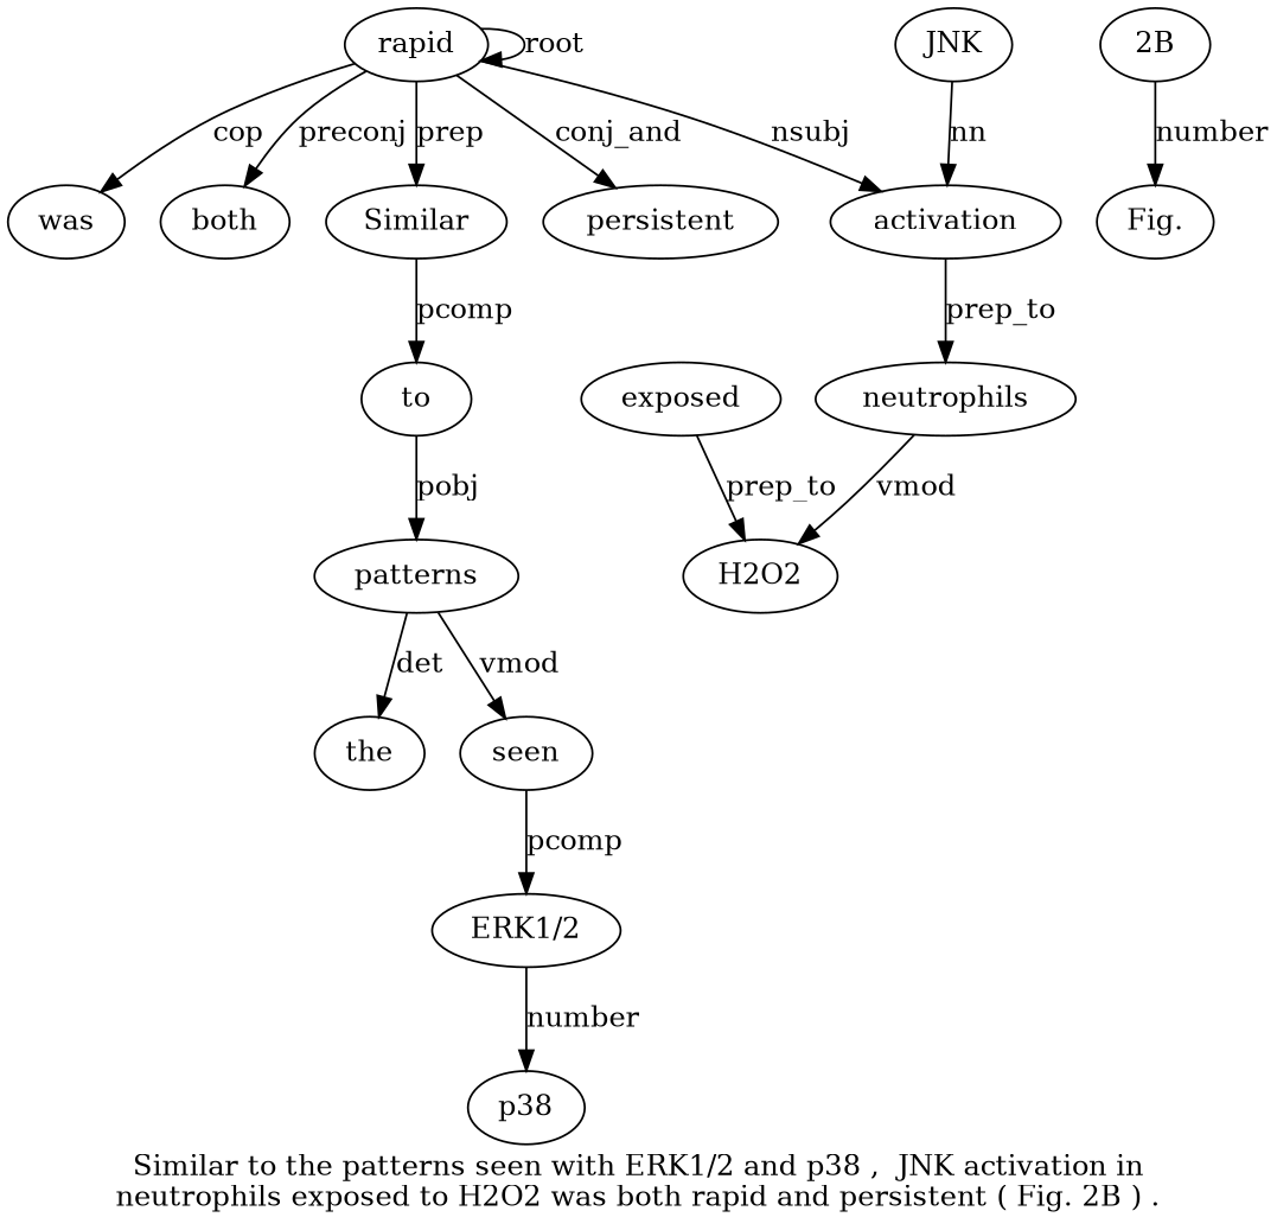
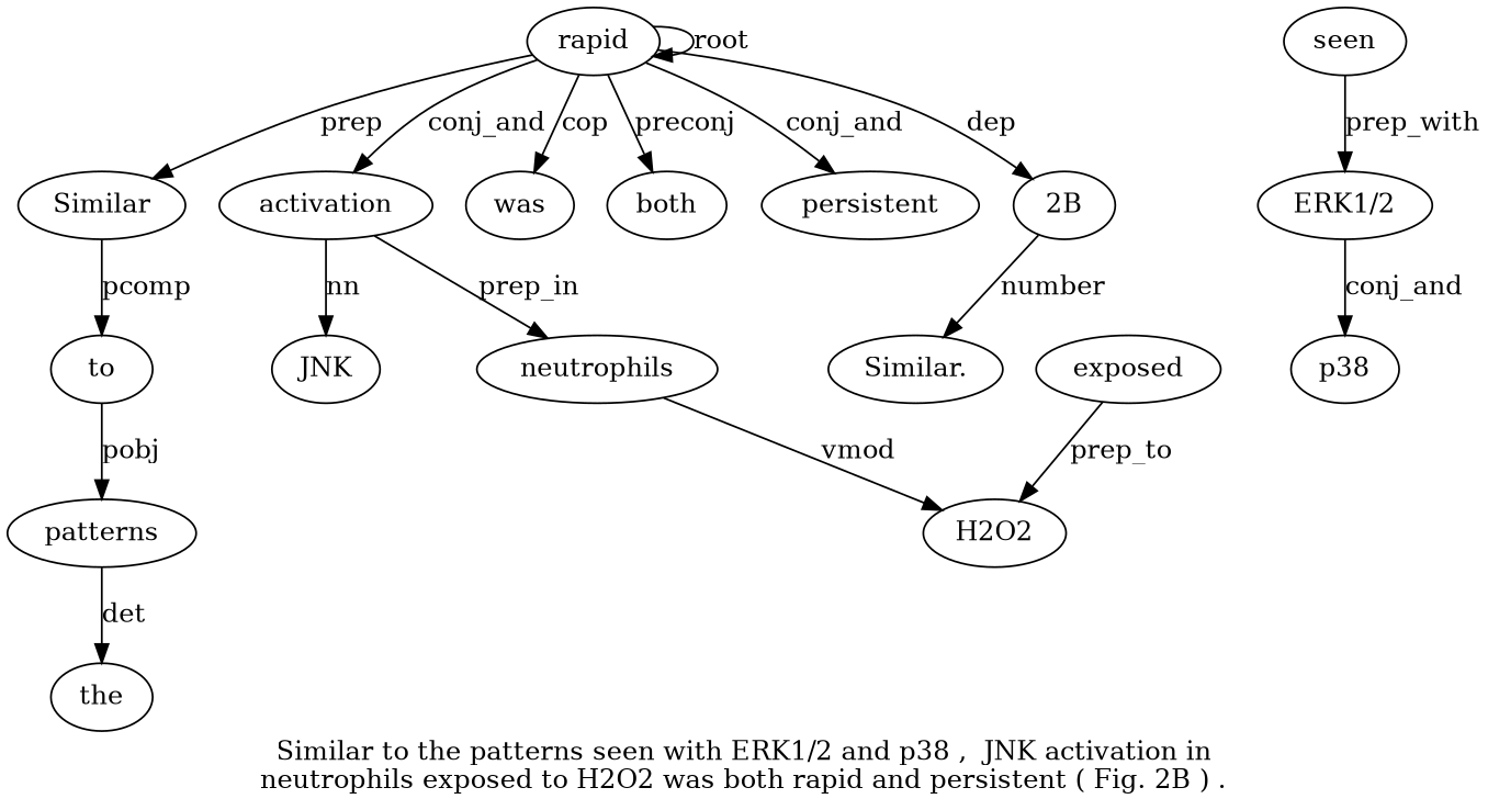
  digraph {
    label="Similar to the patterns seen with ERK1/2 and p38 ,  JNK activation in\nneutrophils exposed to H2O2 was both rapid and persistent ( Fig. 2B ) ."
    node [fillcolor=white style=filled]
    n1 [label=rapid]
    n2 [label=Similar]
    n3 [label=activation]
    n4 [label=was]
    n5 [label=both]
    n6 [label=persistent]
    n7 [label="2B"]
    n8 [label=to]
    n9 [label=JNK]
    n10 [label=neutrophils]
-   n11 [label="Fig."]
+   n11 [label="Similar."]
    n12 [label=patterns]
    n13 [label=the]
    n14 [label=seen]
    n15 [label="ERK1/2"]
    n16 [label=p38]
    n17 [label=H2O2]
    n18 [label=exposed]
    n1 -> n1 [label=root]
    n1 -> n2 [label=prep]
-   n1 -> n3 [label=nsubj]
+   n1 -> n3 [label=conj_and]
    n1 -> n4 [label=cop]
    n1 -> n5 [label=preconj]
    n1 -> n6 [label=conj_and]
+   n1 -> n7 [label=dep]
    n2 -> n8 [label=pcomp]
-   n9 -> n3 [label=nn]
-   n3 -> n10 [label=prep_to]
+   n3 -> n9 [label=nn]
+   n3 -> n10 [label=prep_in]
    n7 -> n11 [label=number]
    n8 -> n12 [label=pobj]
    n10 -> n17 [label=vmod]
    n12 -> n13 [label=det]
-   n12 -> n14 [label=vmod]
-   n14 -> n15 [label=pcomp]
-   n15 -> n16 [label=number]
+   n14 -> n15 [label=prep_with]
+   n15 -> n16 [label=conj_and]
    n18 -> n17 [label=prep_to]
  }
